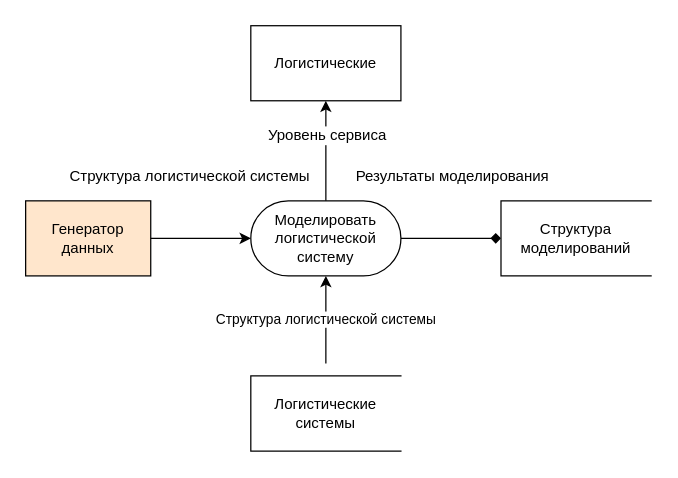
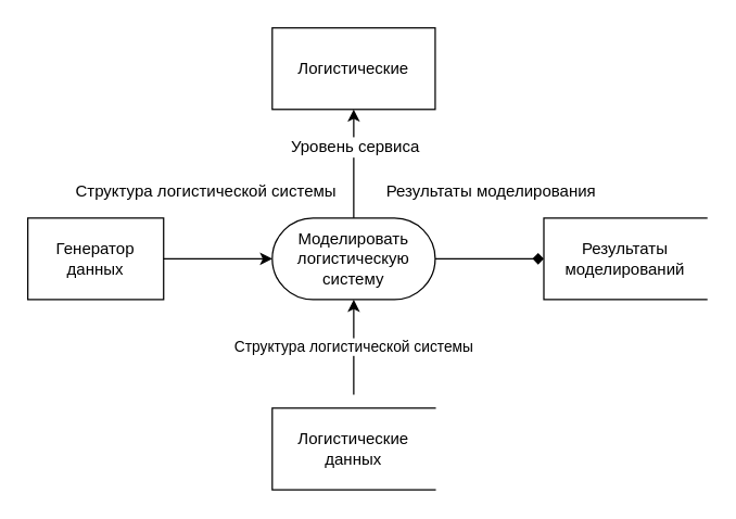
  <mxCell id="0" />
  <mxCell id="1" parent="0" />
  <mxCell id="2" style="edgeStyle=orthogonalEdgeStyle;rounded=0;orthogonalLoop=1;jettySize=auto;html=1;exitX=1;exitY=0.5;exitDx=0;exitDy=0;exitPerimeter=0;entryX=0;entryY=0.5;entryDx=0;entryDy=0;endArrow=diamond;" edge="1" parent="1" source="4" target="13"><mxGeometry relative="1" as="geometry" /></mxCell>
  <mxCell id="3" value="Результаты моделирования&lt;br&gt;" style="text;html=1;resizable=0;points=[];align=center;verticalAlign=middle;labelBackgroundColor=#ffffff;" vertex="1" connectable="0" parent="2"><mxGeometry x="-0.325" y="1" relative="1" as="geometry"><mxPoint x="13" y="-49" as="offset" /></mxGeometry></mxCell>
- <mxCell id="4" value="Моделировать логистической систему&lt;br&gt;" style="html=1;dashed=0;whitespace=wrap;shape=mxgraph.dfd.start;whiteSpace=wrap;" vertex="1" parent="1"><mxGeometry x="200" y="160" width="120" height="60" as="geometry" /></mxCell>
- <mxCell id="5" value="Логистические системы&lt;br&gt;" style="html=1;dashed=0;whitespace=wrap;shape=partialRectangle;right=0;fillColor=none;whiteSpace=wrap;" vertex="1" parent="1"><mxGeometry x="200" y="300" width="120" height="60" as="geometry" /></mxCell>
+ <mxCell id="4" value="Моделировать логистическую систему&lt;br&gt;" style="html=1;dashed=0;whitespace=wrap;shape=mxgraph.dfd.start;whiteSpace=wrap;" vertex="1" parent="1"><mxGeometry x="200" y="160" width="120" height="60" as="geometry" /></mxCell>
+ <mxCell id="5" value="Логистические данных&lt;br&gt;" style="html=1;dashed=0;whitespace=wrap;shape=partialRectangle;right=0;fillColor=none;whiteSpace=wrap;" vertex="1" parent="1"><mxGeometry x="200" y="300" width="120" height="60" as="geometry" /></mxCell>
  <mxCell id="6" value="Структура логистической системы&lt;br&gt;" style="endArrow=classic;html=1;entryX=0.5;entryY=0.5;entryDx=0;entryDy=30;entryPerimeter=0;" edge="1" parent="1" target="4"><mxGeometry width="50" height="50" relative="1" as="geometry"><mxPoint x="260" y="290" as="sourcePoint" /><mxPoint x="250" y="380" as="targetPoint" /></mxGeometry></mxCell>
- <mxCell id="7" value="Генератор данных" style="html=1;dashed=0;whitespace=wrap;whiteSpace=wrap;fillColor=#ffe6cc;" vertex="1" parent="1"><mxGeometry x="20" y="160" width="100" height="60" as="geometry" /></mxCell>
+ <mxCell id="7" value="Генератор данных" style="html=1;dashed=0;whitespace=wrap;whiteSpace=wrap;" vertex="1" parent="1"><mxGeometry x="20" y="160" width="100" height="60" as="geometry" /></mxCell>
  <mxCell id="8" value="" style="endArrow=classic;html=1;entryX=0;entryY=0.5;entryDx=0;entryDy=0;entryPerimeter=0;exitX=1;exitY=0.5;exitDx=0;exitDy=0;" edge="1" parent="1" source="7" target="4"><mxGeometry width="50" height="50" relative="1" as="geometry"><mxPoint x="20" y="430" as="sourcePoint" /><mxPoint x="70" y="380" as="targetPoint" /></mxGeometry></mxCell>
  <mxCell id="9" value="&lt;span&gt;Структура логистической системы&lt;/span&gt;" style="text;html=1;resizable=0;points=[];align=center;verticalAlign=middle;labelBackgroundColor=#ffffff;" vertex="1" connectable="0" parent="8"><mxGeometry x="-0.3" y="2" relative="1" as="geometry"><mxPoint x="2" y="-48" as="offset" /></mxGeometry></mxCell>
  <mxCell id="10" value="Логистические" style="rounded=0;whiteSpace=wrap;html=1;" vertex="1" parent="1"><mxGeometry x="200" y="20" width="120" height="60" as="geometry" /></mxCell>
  <mxCell id="11" value="" style="endArrow=classic;html=1;entryX=0.5;entryY=1;entryDx=0;entryDy=0;exitX=0.5;exitY=0.5;exitDx=0;exitDy=-30;exitPerimeter=0;" edge="1" parent="1" source="4" target="10"><mxGeometry width="50" height="50" relative="1" as="geometry"><mxPoint x="20" y="430" as="sourcePoint" /><mxPoint x="70" y="380" as="targetPoint" /></mxGeometry></mxCell>
  <mxCell id="12" value="Уровень сервиса&lt;br&gt;" style="text;html=1;resizable=0;points=[];align=center;verticalAlign=middle;labelBackgroundColor=#ffffff;" vertex="1" connectable="0" parent="11"><mxGeometry x="0.325" relative="1" as="geometry"><mxPoint as="offset" /></mxGeometry></mxCell>
- <mxCell id="13" value="Структура моделирований&lt;br&gt;" style="html=1;dashed=0;whitespace=wrap;shape=partialRectangle;right=0;fillColor=none;whiteSpace=wrap;" vertex="1" parent="1"><mxGeometry x="400" y="160" width="120" height="60" as="geometry" /></mxCell>
+ <mxCell id="13" value="Результаты моделирований&lt;br&gt;" style="html=1;dashed=0;whitespace=wrap;shape=partialRectangle;right=0;fillColor=none;whiteSpace=wrap;" vertex="1" parent="1"><mxGeometry x="400" y="160" width="120" height="60" as="geometry" /></mxCell>
